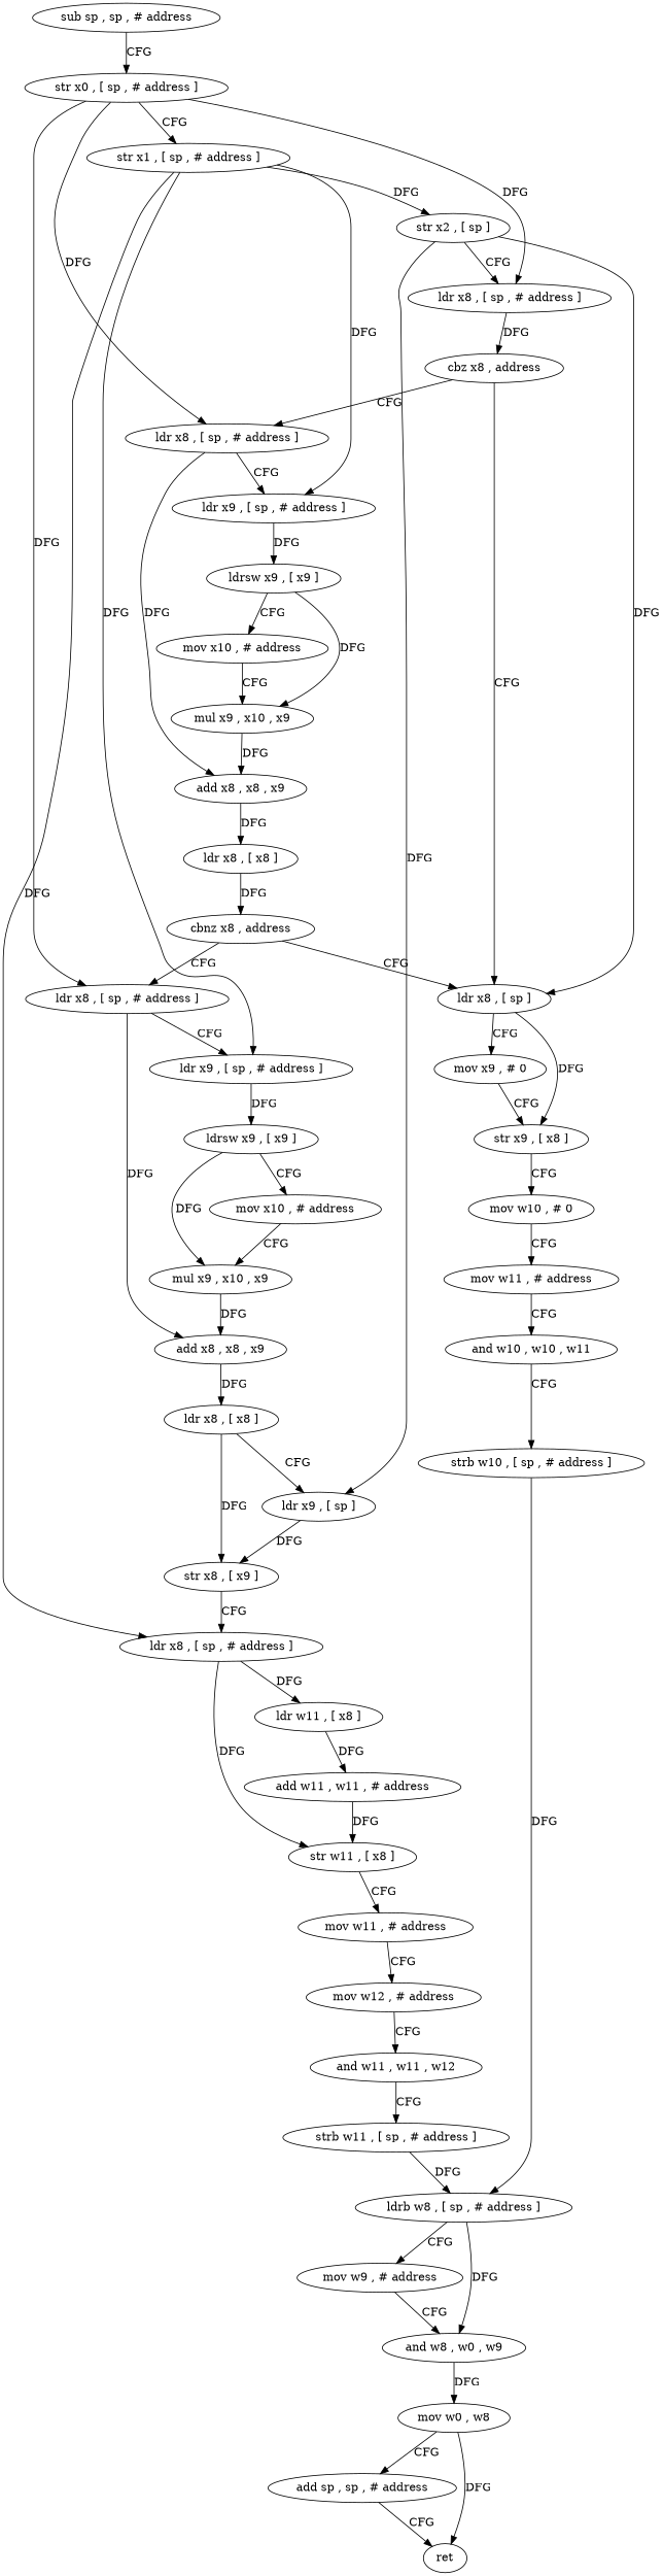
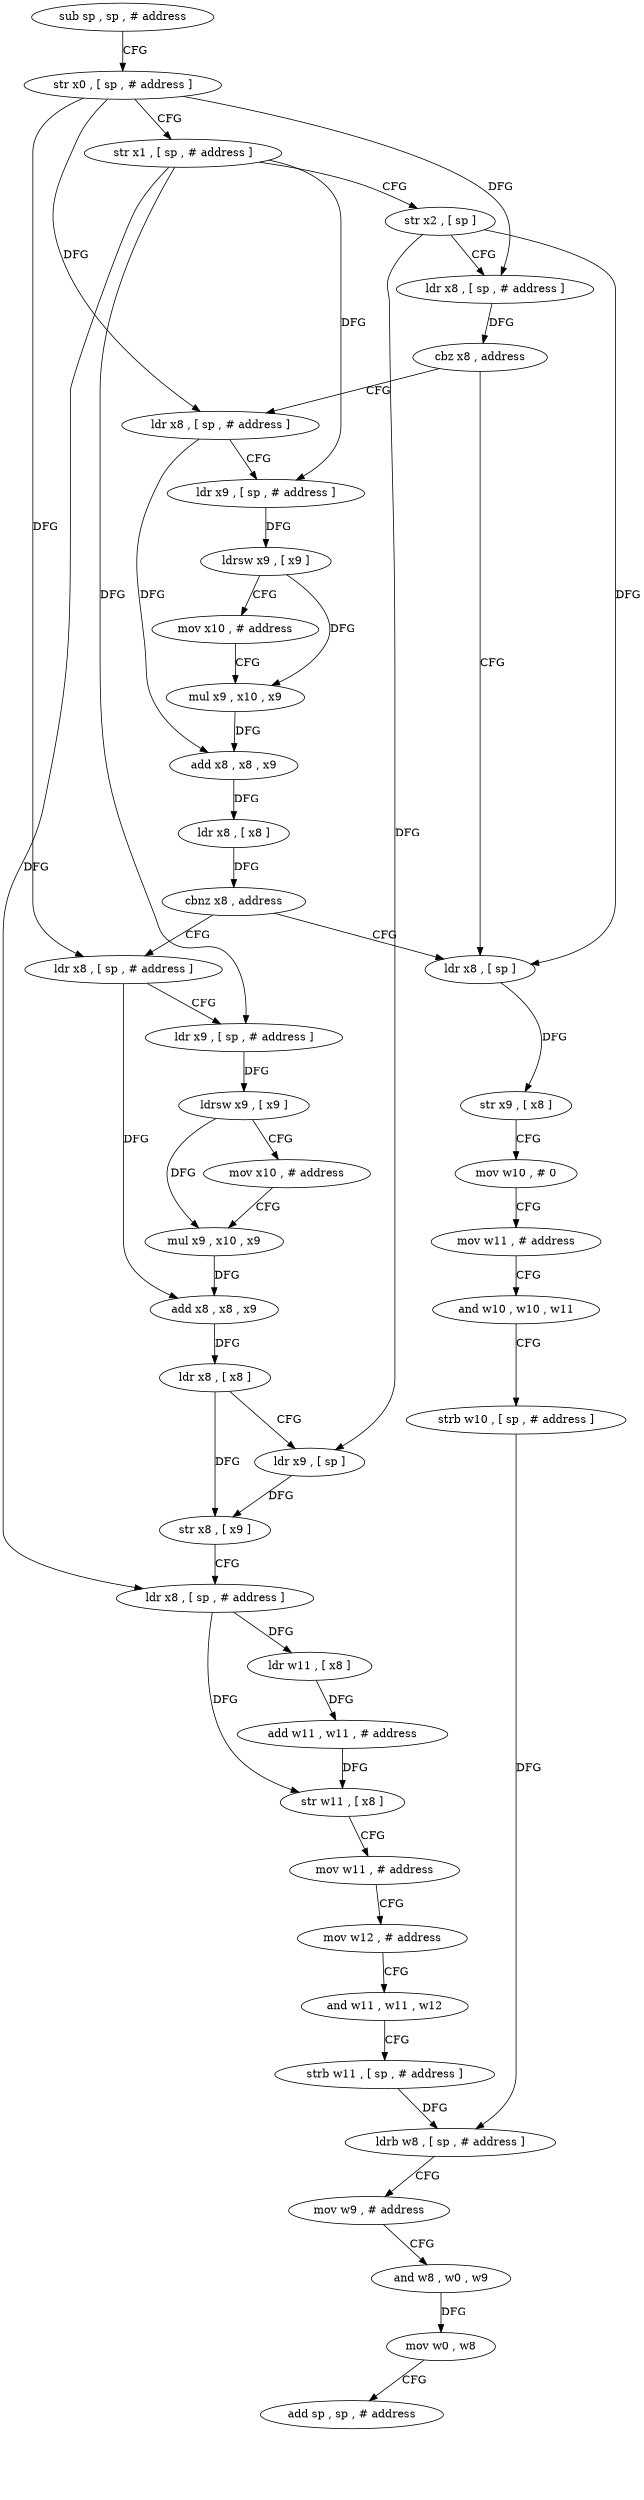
  digraph {
    n1 [label="sub sp , sp , # address"]
    n2 [label="str x0 , [ sp , # address ]"]
    n3 [label="str x1 , [ sp , # address ]"]
    n4 [label="ldr x8 , [ sp , # address ]"]
    n5 [label="ldr x8 , [ sp , # address ]"]
    n6 [label="ldr x8 , [ sp , # address ]"]
    n7 [label="str x2 , [ sp ]"]
    n8 [label="ldr x9 , [ sp , # address ]"]
    n9 [label="ldr x9 , [ sp , # address ]"]
    n10 [label="ldr x8 , [ sp , # address ]"]
    n11 [label="cbz x8 , address"]
    n12 [label="add x8 , x8 , x9"]
    n13 [label="add x8 , x8 , x9"]
    n14 [label="ldr x8 , [ sp ]"]
    n15 [label="ldr x9 , [ sp ]"]
    n16 [label="ldrsw x9 , [ x9 ]"]
    n17 [label="ldrsw x9 , [ x9 ]"]
    n18 [label="ldr w11 , [ x8 ]"]
    n19 [label="str w11 , [ x8 ]"]
-   n20 [label="mov x9 , # 0"]
    n21 [label="str x9 , [ x8 ]"]
    n22 [label="str x8 , [ x9 ]"]
    n23 [label="mov w10 , # 0"]
    n24 [label="ldr x8 , [ x8 ]"]
    n25 [label="mov w11 , # address"]
    n26 [label="and w10 , w10 , w11"]
    n27 [label="strb w10 , [ sp , # address ]"]
    n28 [label="ldrb w8 , [ sp , # address ]"]
    n29 [label="mov w9 , # address"]
    n30 [label="and w8 , w0 , w9"]
    n31 [label="mov w0 , w8"]
    n32 [label="mov x10 , # address"]
    n33 [label="mul x9 , x10 , x9"]
    n34 [label="cbnz x8 , address"]
    n35 [label="ldr x8 , [ x8 ]"]
    n36 [label="add sp , sp , # address"]
-   n37 [label=ret]
    n38 [label="mov x10 , # address"]
    n39 [label="mul x9 , x10 , x9"]
    n40 [label="add w11 , w11 , # address"]
    n41 [label="mov w11 , # address"]
    n42 [label="mov w12 , # address"]
    n43 [label="and w11 , w11 , w12"]
    n44 [label="strb w11 , [ sp , # address ]"]
    n1 -> n2 [label=CFG]
    n2 -> n3 [label=CFG]
    n2 -> n4 [label=DFG]
    n2 -> n5 [label=DFG]
    n2 -> n6 [label=DFG]
-   n3 -> n7 [label=DFG]
+   n3 -> n7 [label=CFG]
    n3 -> n8 [label=DFG]
    n3 -> n9 [label=DFG]
    n3 -> n10 [label=DFG]
    n4 -> n11 [label=DFG]
    n5 -> n8 [label=CFG]
    n5 -> n12 [label=DFG]
    n6 -> n9 [label=CFG]
    n6 -> n13 [label=DFG]
    n7 -> n4 [label=CFG]
    n7 -> n14 [label=DFG]
    n7 -> n15 [label=DFG]
    n8 -> n16 [label=DFG]
    n9 -> n17 [label=DFG]
    n10 -> n18 [label=DFG]
    n10 -> n19 [label=DFG]
    n11 -> n5 [label=CFG]
    n11 -> n14 [label=CFG]
    n12 -> n24 [label=DFG]
    n13 -> n35 [label=DFG]
-   n14 -> n20 [label=CFG]
    n14 -> n21 [label=DFG]
    n15 -> n22 [label=DFG]
    n16 -> n32 [label=CFG]
    n16 -> n33 [label=DFG]
    n17 -> n38 [label=CFG]
    n17 -> n39 [label=DFG]
    n18 -> n40 [label=DFG]
    n19 -> n41 [label=CFG]
-   n20 -> n21 [label=CFG]
    n21 -> n23 [label=CFG]
    n22 -> n10 [label=CFG]
    n23 -> n25 [label=CFG]
    n24 -> n34 [label=DFG]
    n25 -> n26 [label=CFG]
    n26 -> n27 [label=CFG]
    n27 -> n28 [label=DFG]
    n28 -> n29 [label=CFG]
-   n28 -> n30 [label=DFG]
    n29 -> n30 [label=CFG]
    n30 -> n31 [label=DFG]
    n31 -> n36 [label=CFG]
-   n31 -> n37 [label=DFG]
    n32 -> n33 [label=CFG]
    n33 -> n12 [label=DFG]
    n34 -> n6 [label=CFG]
    n34 -> n14 [label=CFG]
    n35 -> n15 [label=CFG]
    n35 -> n22 [label=DFG]
-   n36 -> n37 [label=CFG]
    n38 -> n39 [label=CFG]
    n39 -> n13 [label=DFG]
    n40 -> n19 [label=DFG]
    n41 -> n42 [label=CFG]
    n42 -> n43 [label=CFG]
    n43 -> n44 [label=CFG]
    n44 -> n28 [label=DFG]
  }
